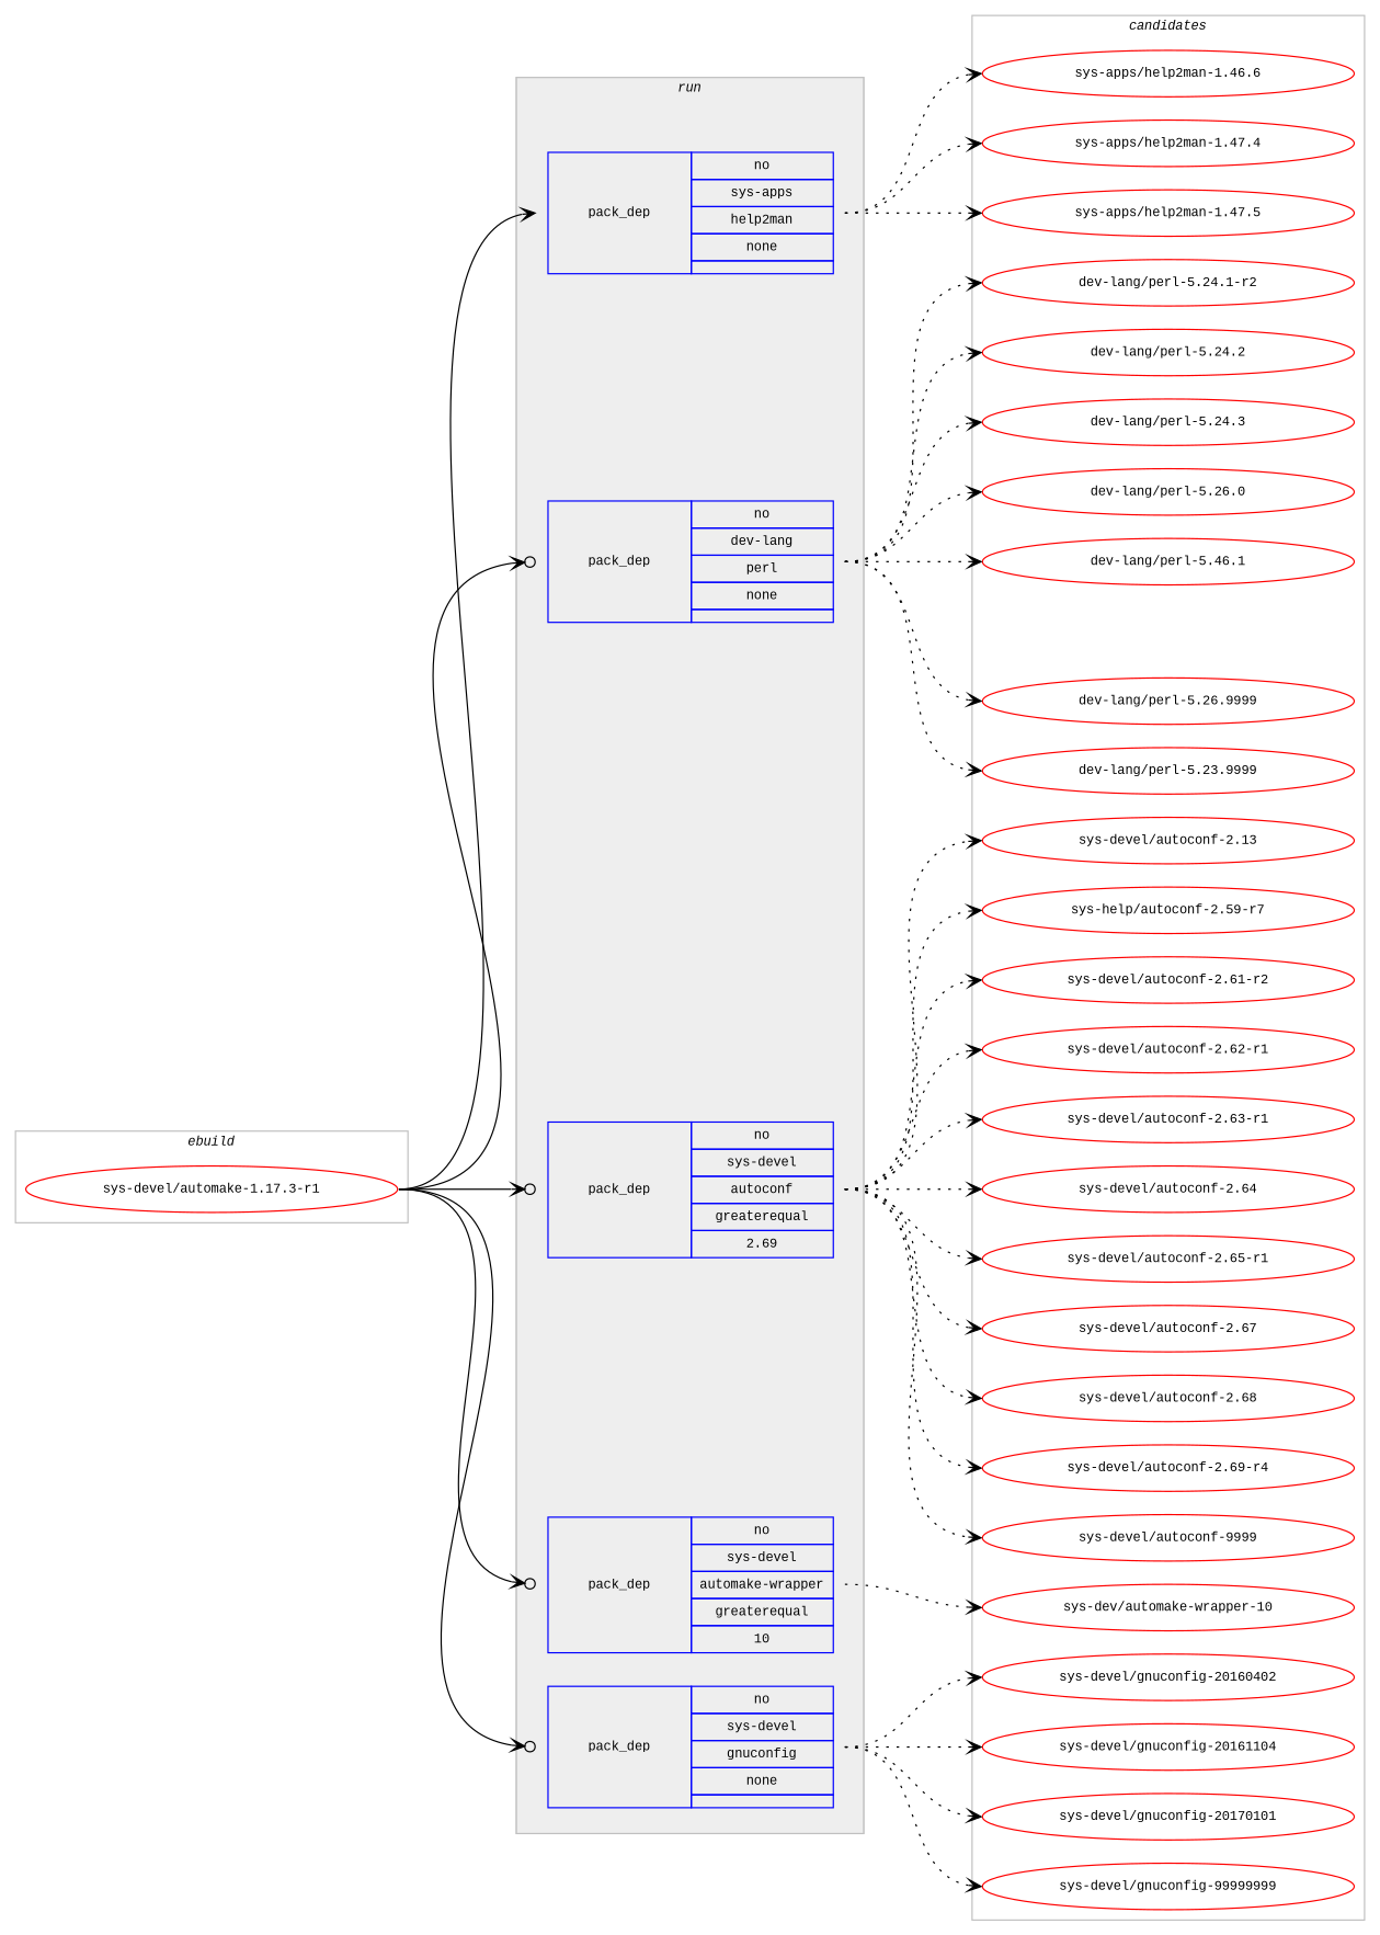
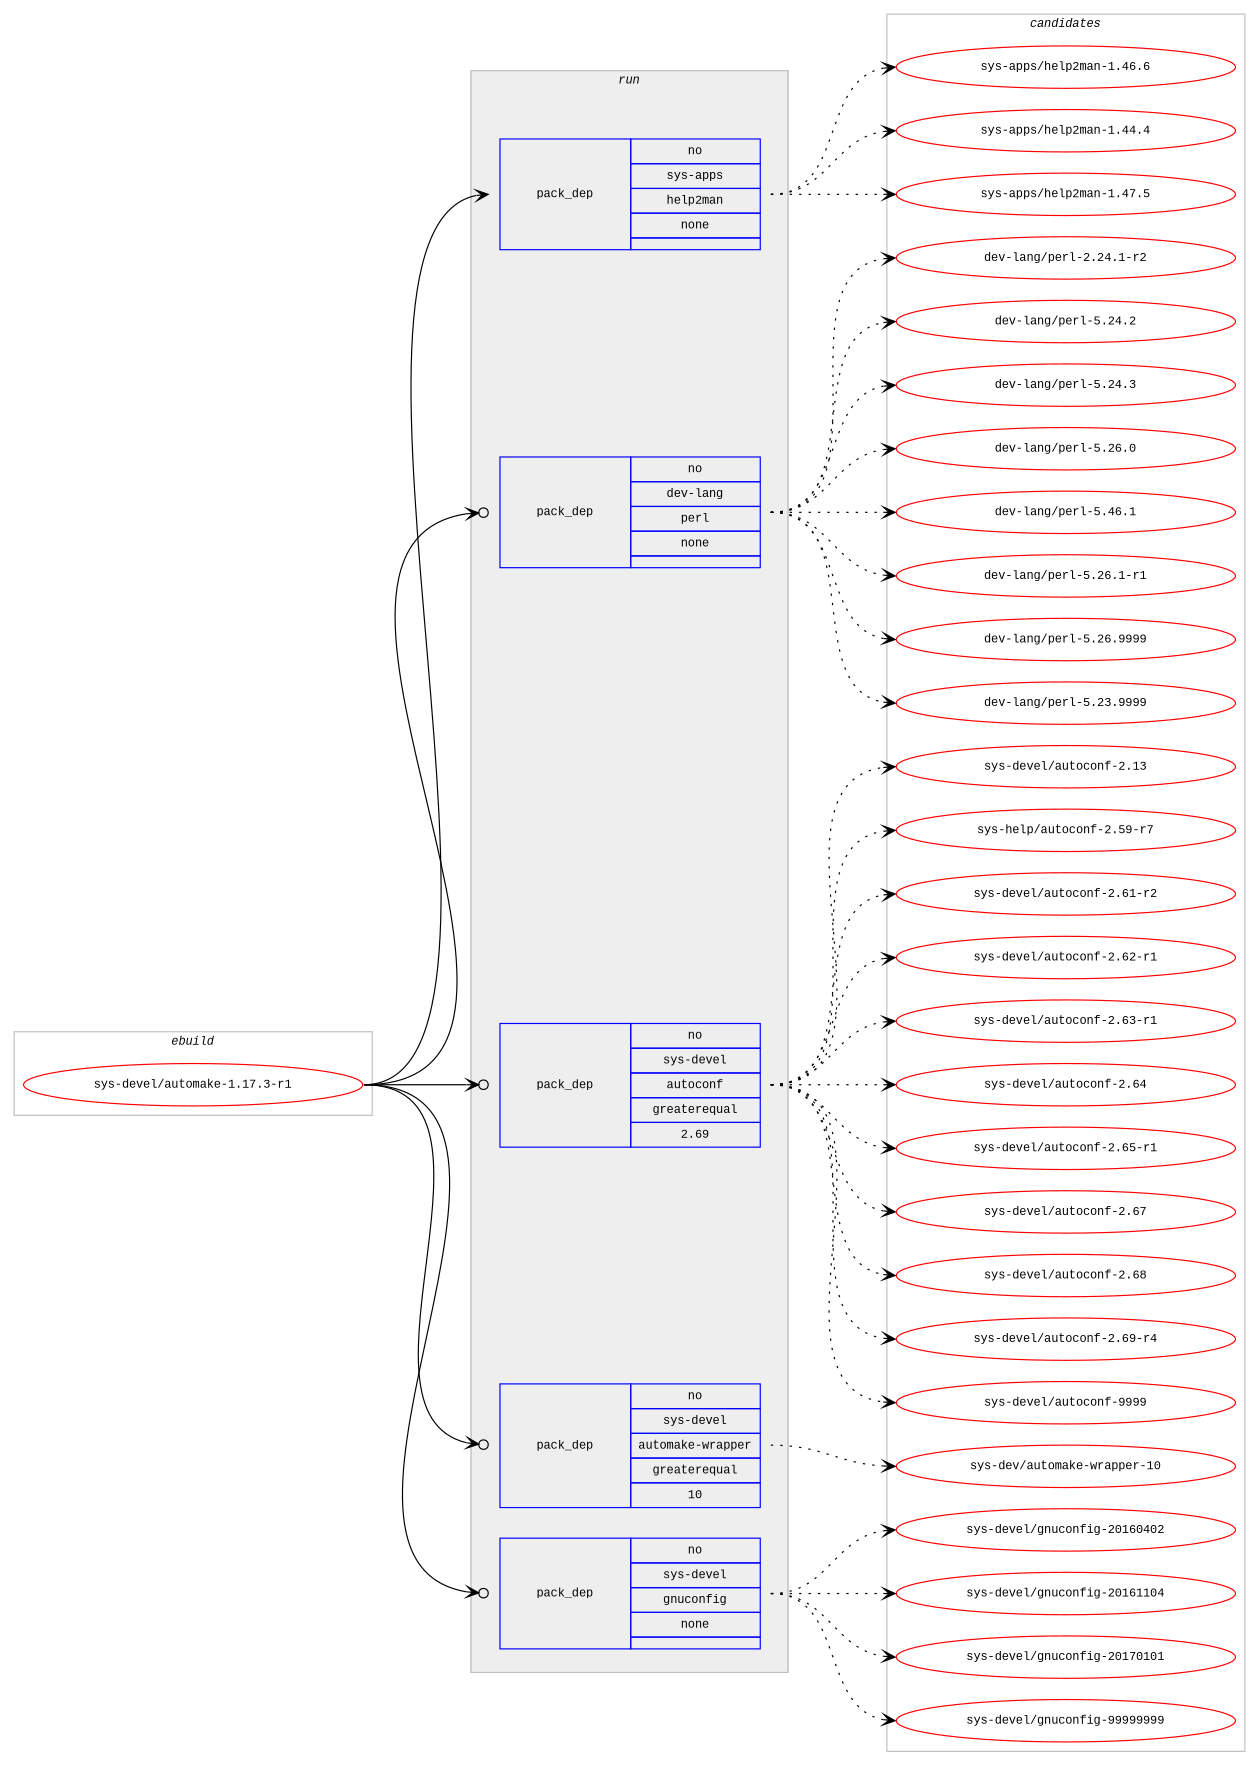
  digraph {
    compound=true
    concentrate=true
    fontname="Liberation Mono"
    fontsize=10
    newrank=true
    rankdir=LR
    ranksep=1.5
    node [color=red fontname="Liberation Mono" fontsize=10]
    edge [arrowhead=vee fontname="Liberation Mono" headport=w style=dotted tailport=e weight=100]
    n1 [label="sys-devel/automake-1.17.3-r1" width=4]
    n2 [color=blue label=<<TABLE BORDER="0" CELLBORDER="1" CELLSPACING="0" CELLPADDING="4" WIDTH="220"><TR><TD ROWSPAN="6" CELLPADDING="30">pack_dep</TD></TR><TR><TD WIDTH="110">no</TD></TR><TR><TD>sys-apps</TD></TR><TR><TD>help2man</TD></TR><TR><TD>none</TD></TR><TR><TD></TD></TR></TABLE>> shape=none]
    n3 [color=blue label=<<TABLE BORDER="0" CELLBORDER="1" CELLSPACING="0" CELLPADDING="4" WIDTH="220"><TR><TD ROWSPAN="6" CELLPADDING="30">pack_dep</TD></TR><TR><TD WIDTH="110">no</TD></TR><TR><TD>dev-lang</TD></TR><TR><TD>perl</TD></TR><TR><TD>none</TD></TR><TR><TD></TD></TR></TABLE>> shape=none]
    n4 [color=blue label=<<TABLE BORDER="0" CELLBORDER="1" CELLSPACING="0" CELLPADDING="4" WIDTH="220"><TR><TD ROWSPAN="6" CELLPADDING="30">pack_dep</TD></TR><TR><TD WIDTH="110">no</TD></TR><TR><TD>sys-devel</TD></TR><TR><TD>autoconf</TD></TR><TR><TD>greaterequal</TD></TR><TR><TD>2.69</TD></TR></TABLE>> shape=none]
    n5 [color=blue label=<<TABLE BORDER="0" CELLBORDER="1" CELLSPACING="0" CELLPADDING="4" WIDTH="220"><TR><TD ROWSPAN="6" CELLPADDING="30">pack_dep</TD></TR><TR><TD WIDTH="110">no</TD></TR><TR><TD>sys-devel</TD></TR><TR><TD>automake-wrapper</TD></TR><TR><TD>greaterequal</TD></TR><TR><TD>10</TD></TR></TABLE>> shape=none]
    n6 [color=blue label=<<TABLE BORDER="0" CELLBORDER="1" CELLSPACING="0" CELLPADDING="4" WIDTH="220"><TR><TD ROWSPAN="6" CELLPADDING="30">pack_dep</TD></TR><TR><TD WIDTH="110">no</TD></TR><TR><TD>sys-devel</TD></TR><TR><TD>gnuconfig</TD></TR><TR><TD>none</TD></TR><TR><TD></TD></TR></TABLE>> shape=none]
    n7 [label="sys-apps/help2man-1.46.6" width=4]
-   n8 [label="sys-apps/help2man-1.47.4" width=4]
+   n8 [label="sys-apps/help2man-1.44.4" width=4]
    n9 [label="sys-apps/help2man-1.47.5" width=4]
-   n10 [label="dev-lang/perl-5.24.1-r2" width=4]
+   n10 [label="dev-lang/perl-2.24.1-r2" width=4]
    n11 [label="dev-lang/perl-5.24.2" width=4]
    n12 [label="dev-lang/perl-5.24.3" width=4]
    n13 [label="dev-lang/perl-5.26.0" width=4]
    n14 [label="dev-lang/perl-5.46.1" width=4]
+   n15 [label="dev-lang/perl-5.26.1-r1" width=4]
    n16 [label="dev-lang/perl-5.26.9999" width=4]
    n17 [label="dev-lang/perl-5.23.9999" width=4]
    n18 [label="sys-devel/autoconf-2.13" width=4]
    n19 [label="sys-help/autoconf-2.59-r7" width=4]
    n20 [label="sys-devel/autoconf-2.61-r2" width=4]
    n21 [label="sys-devel/autoconf-2.62-r1" width=4]
    n22 [label="sys-devel/autoconf-2.63-r1" width=4]
    n23 [label="sys-devel/autoconf-2.64" width=4]
    n24 [label="sys-devel/autoconf-2.65-r1" width=4]
    n25 [label="sys-devel/autoconf-2.67" width=4]
    n26 [label="sys-devel/autoconf-2.68" width=4]
    n27 [label="sys-devel/autoconf-2.69-r4" width=4]
    n28 [label="sys-devel/autoconf-9999" width=4]
    n29 [label="sys-dev/automake-wrapper-10" width=4]
    n30 [label="sys-devel/gnuconfig-20160402" width=4]
    n31 [label="sys-devel/gnuconfig-20161104" width=4]
    n32 [label="sys-devel/gnuconfig-20170101" width=4]
    n33 [label="sys-devel/gnuconfig-99999999" width=4]
    subgraph cluster_1 {
      color=gray
      label=<<i>ebuild</i>>
      rank=same
      n1
    }
    subgraph cluster_2 {
      color=gray
      label=<<i>dependencies</i>>
      subgraph cluster_3 {
        color=gray
        fillcolor="#eeeeee"
        label=<<i>compile</i>>
        style=filled
        subgraph sub_4 {
          color=gray
          fillcolor="#eeeeee"
          label=<<i>compile</i>>
          style=filled
          n2
        }
      }
      subgraph cluster_5 {
        color=gray
        fillcolor="#eeeeee"
        label=<<i>compile and run</i>>
        style=filled
        subgraph sub_6 {
          color=gray
          fillcolor="#eeeeee"
          label=<<i>compile and run</i>>
          style=filled
          n3
        }
        subgraph sub_7 {
          color=gray
          fillcolor="#eeeeee"
          label=<<i>compile and run</i>>
          style=filled
          n4
        }
        subgraph sub_8 {
          color=gray
          fillcolor="#eeeeee"
          label=<<i>compile and run</i>>
          style=filled
          n5
        }
        subgraph sub_9 {
          color=gray
          fillcolor="#eeeeee"
          label=<<i>compile and run</i>>
          style=filled
          n6
        }
      }
      subgraph cluster_10 {
        color=gray
        fillcolor="#eeeeee"
        label=<<i>run</i>>
        style=filled
      }
    }
    subgraph cluster_11 {
      color=gray
      label=<<i>candidates</i>>
      rank=same
      subgraph sub_12 {
        color=black
        label=<<i>candidates</i>>
        nodesep=1
        rank=same
        n7
        n8
        n9
      }
      subgraph sub_13 {
        color=black
        label=<<i>candidates</i>>
        nodesep=1
        rank=same
        n10
        n11
        n12
        n13
        n14
+       n15
        n16
        n17
      }
      subgraph sub_14 {
        color=black
        label=<<i>candidates</i>>
        nodesep=1
        rank=same
        n18
        n19
        n20
        n21
        n22
        n23
        n24
        n25
        n26
        n27
        n28
      }
      subgraph sub_15 {
        color=black
        label=<<i>candidates</i>>
        nodesep=1
        rank=same
        n29
      }
      subgraph sub_16 {
        color=black
        label=<<i>candidates</i>>
        nodesep=1
        rank=same
        n30
        n31
        n32
        n33
      }
    }
    n1 -> n2 [style=solid weight=20]
    n1 -> n3 [arrowhead=odotvee style=solid weight=20]
    n1 -> n4 [arrowhead=odotvee style=solid weight=20]
    n1 -> n5 [arrowhead=odotvee style=solid weight=20]
    n1 -> n6 [arrowhead=odotvee style=solid weight=20]
    n2 -> n7
    n2 -> n8
    n2 -> n9
    n3 -> n10
    n3 -> n11
    n3 -> n12
    n3 -> n13
    n3 -> n14
+   n3 -> n15
    n3 -> n16
    n3 -> n17
    n4 -> n18
    n4 -> n19
    n4 -> n20
    n4 -> n21
    n4 -> n22
    n4 -> n23
    n4 -> n24
    n4 -> n25
    n4 -> n26
    n4 -> n27
    n4 -> n28
    n5 -> n29
    n6 -> n30
    n6 -> n31
    n6 -> n32
    n6 -> n33
  }
